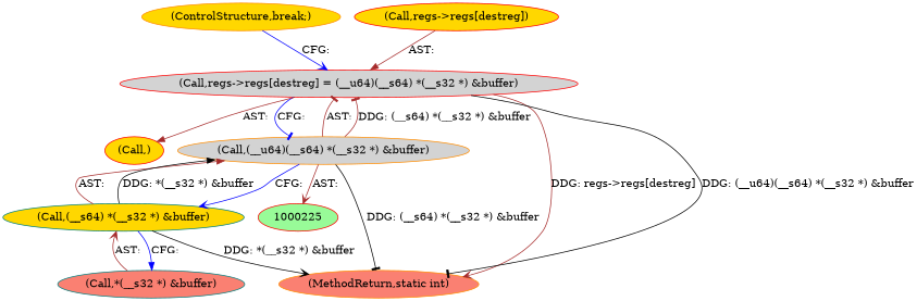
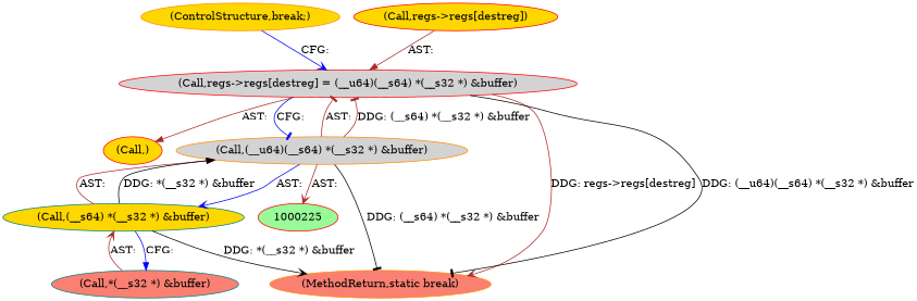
  digraph {
    node [color=red fillcolor=gold style=filled]
    edge [arrowhead=vee color=brown]
    n1 [fillcolor=lightgrey label="(Call,regs->regs[destreg] = (__u64)(__s64) *(__s32 *) &buffer)"]
    n2 [color=darkorange fillcolor=lightgrey label="(Call,(__u64)(__s64) *(__s32 *) &buffer)"]
    n3 [label="(Call,)"]
-   n4 [color=darkorange fillcolor=salmon label="(MethodReturn,static int)"]
+   n4 [color=darkorange fillcolor=salmon label="(MethodReturn,static break)"]
    n5 [color=teal label="(Call,(__s64) *(__s32 *) &buffer)"]
    1000225 [fillcolor=palegreen]
    n7 [color=teal fillcolor=salmon label="(Call,*(__s32 *) &buffer)"]
    n8 [color=darkorange label="(ControlStructure,break;)"]
    n9 [label="(Call,regs->regs[destreg])"]
    n1 -> n2 [arrowhead=tee color=blue label="CFG: "]
    n1 -> n3 [arrowhead=normal label="AST: "]
    n1 -> n4 [label="DDG: regs->regs[destreg]"]
    n1 -> n4 [arrowhead=tee color=black label="DDG: (__u64)(__s64) *(__s32 *) &buffer"]
    n2 -> n1 [arrowhead=tee label="AST: "]
    n2 -> n1 [arrowhead=tee label="DDG: (__s64) *(__s32 *) &buffer"]
    n2 -> n4 [arrowhead=tee color=black label="DDG: (__s64) *(__s32 *) &buffer"]
-   n2 -> n5 [color=blue label="CFG: "]
+   n2 -> n5 [color=blue label="AST: "]
    n2 -> 1000225 [label="AST: "]
    n5 -> n2 [arrowhead=normal label="AST: "]
    n5 -> n2 [arrowhead=normal color=black label="DDG: *(__s32 *) &buffer"]
    n5 -> n4 [color=black label="DDG: *(__s32 *) &buffer"]
    n5 -> n7 [arrowhead=normal color=blue label="CFG: "]
    n7 -> n5 [label="AST: "]
    n8 -> n1 [color=blue label="CFG: "]
    n9 -> n1 [arrowhead=normal label="AST: "]
  }
